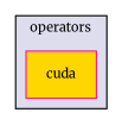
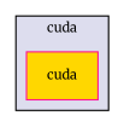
  digraph {
    compound=true
    fontname=Merriweather
    n1 [fillcolor=gold fontname=Merriweather fontsize=10 label=cuda pencolor=black shape=box style=filled color=deeppink]
    subgraph cluster_1 {
      bgcolor="#ddddee"
      fontsize=10
-     label=operators
+     label=cuda
      pencolor=black
      n1
    }
  }
